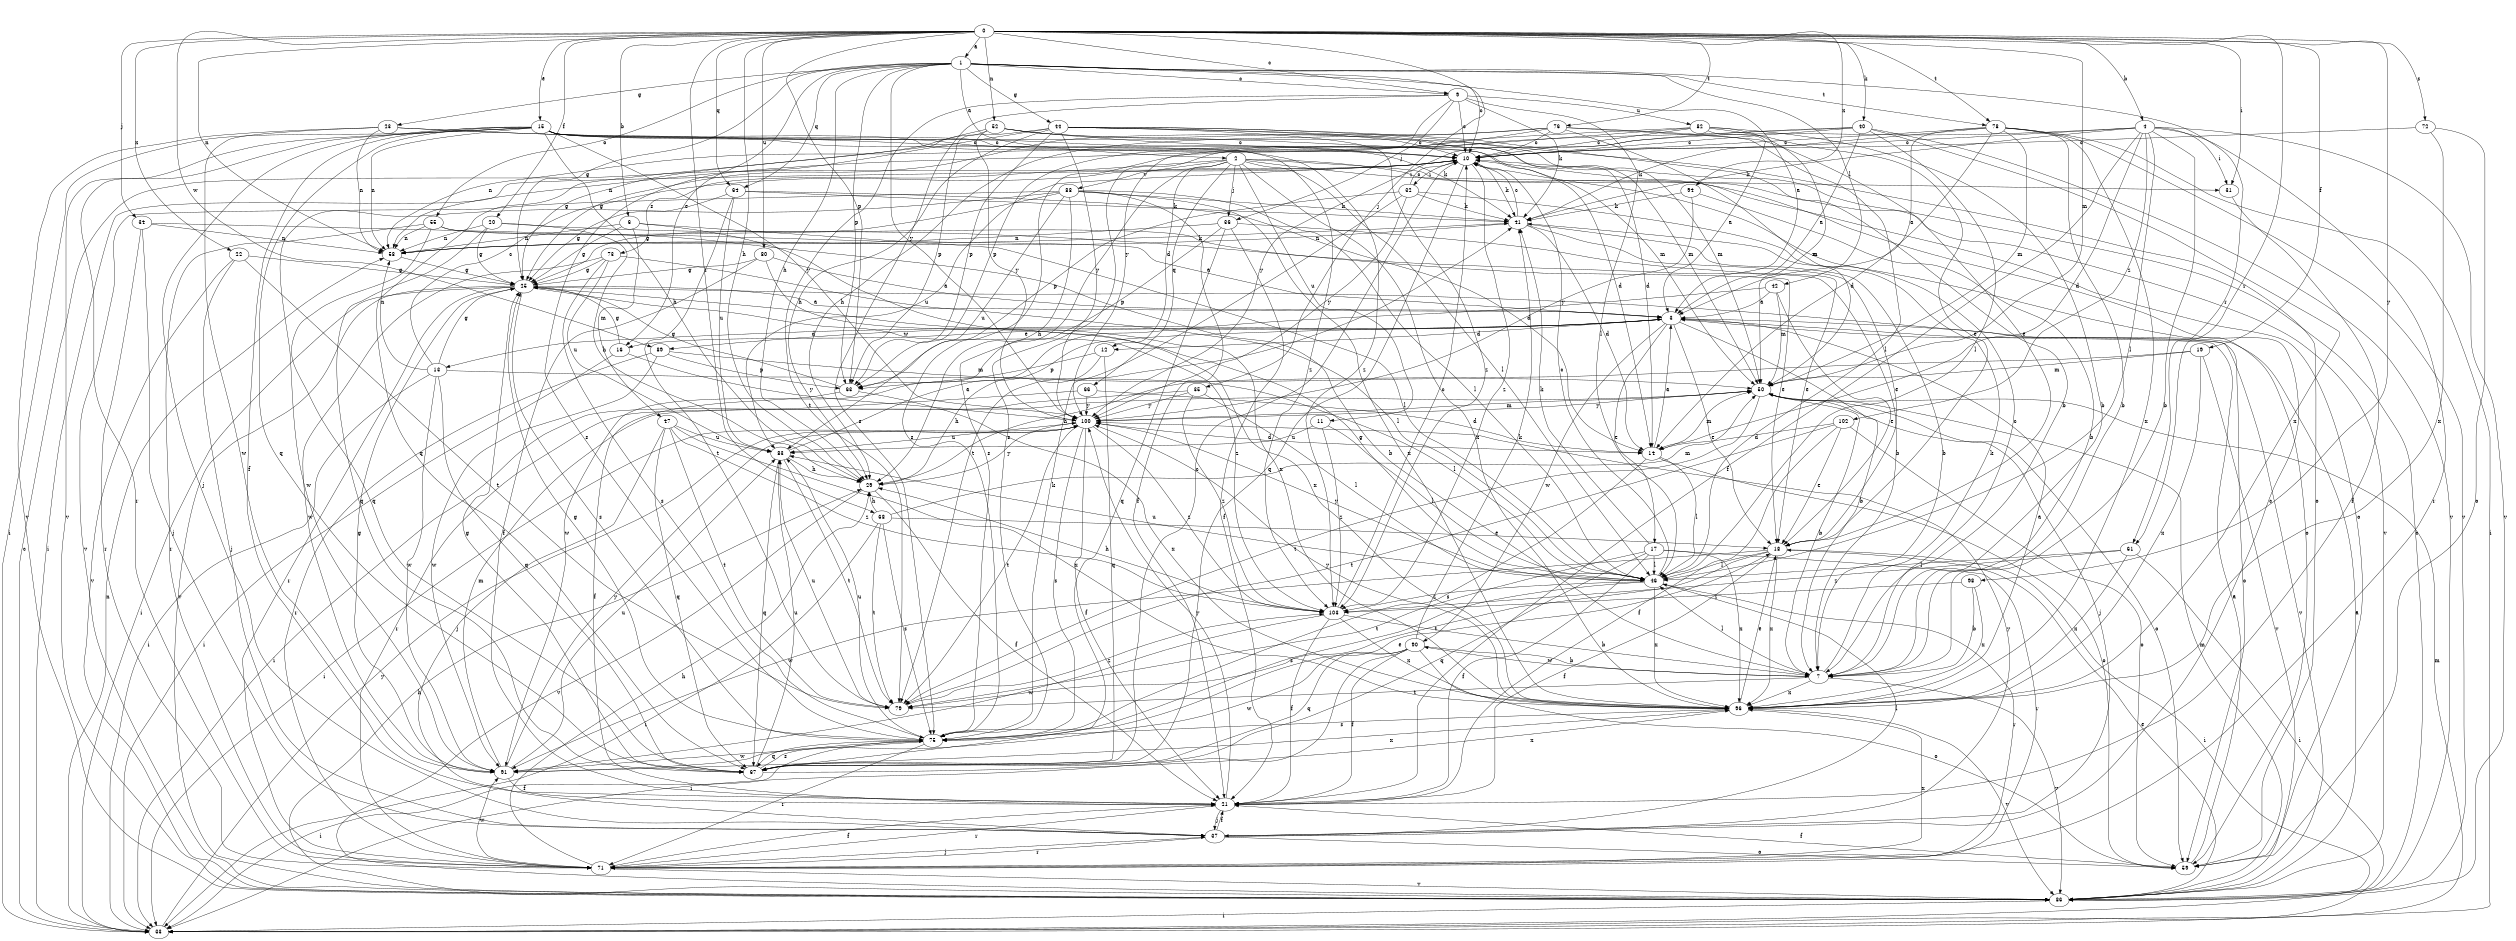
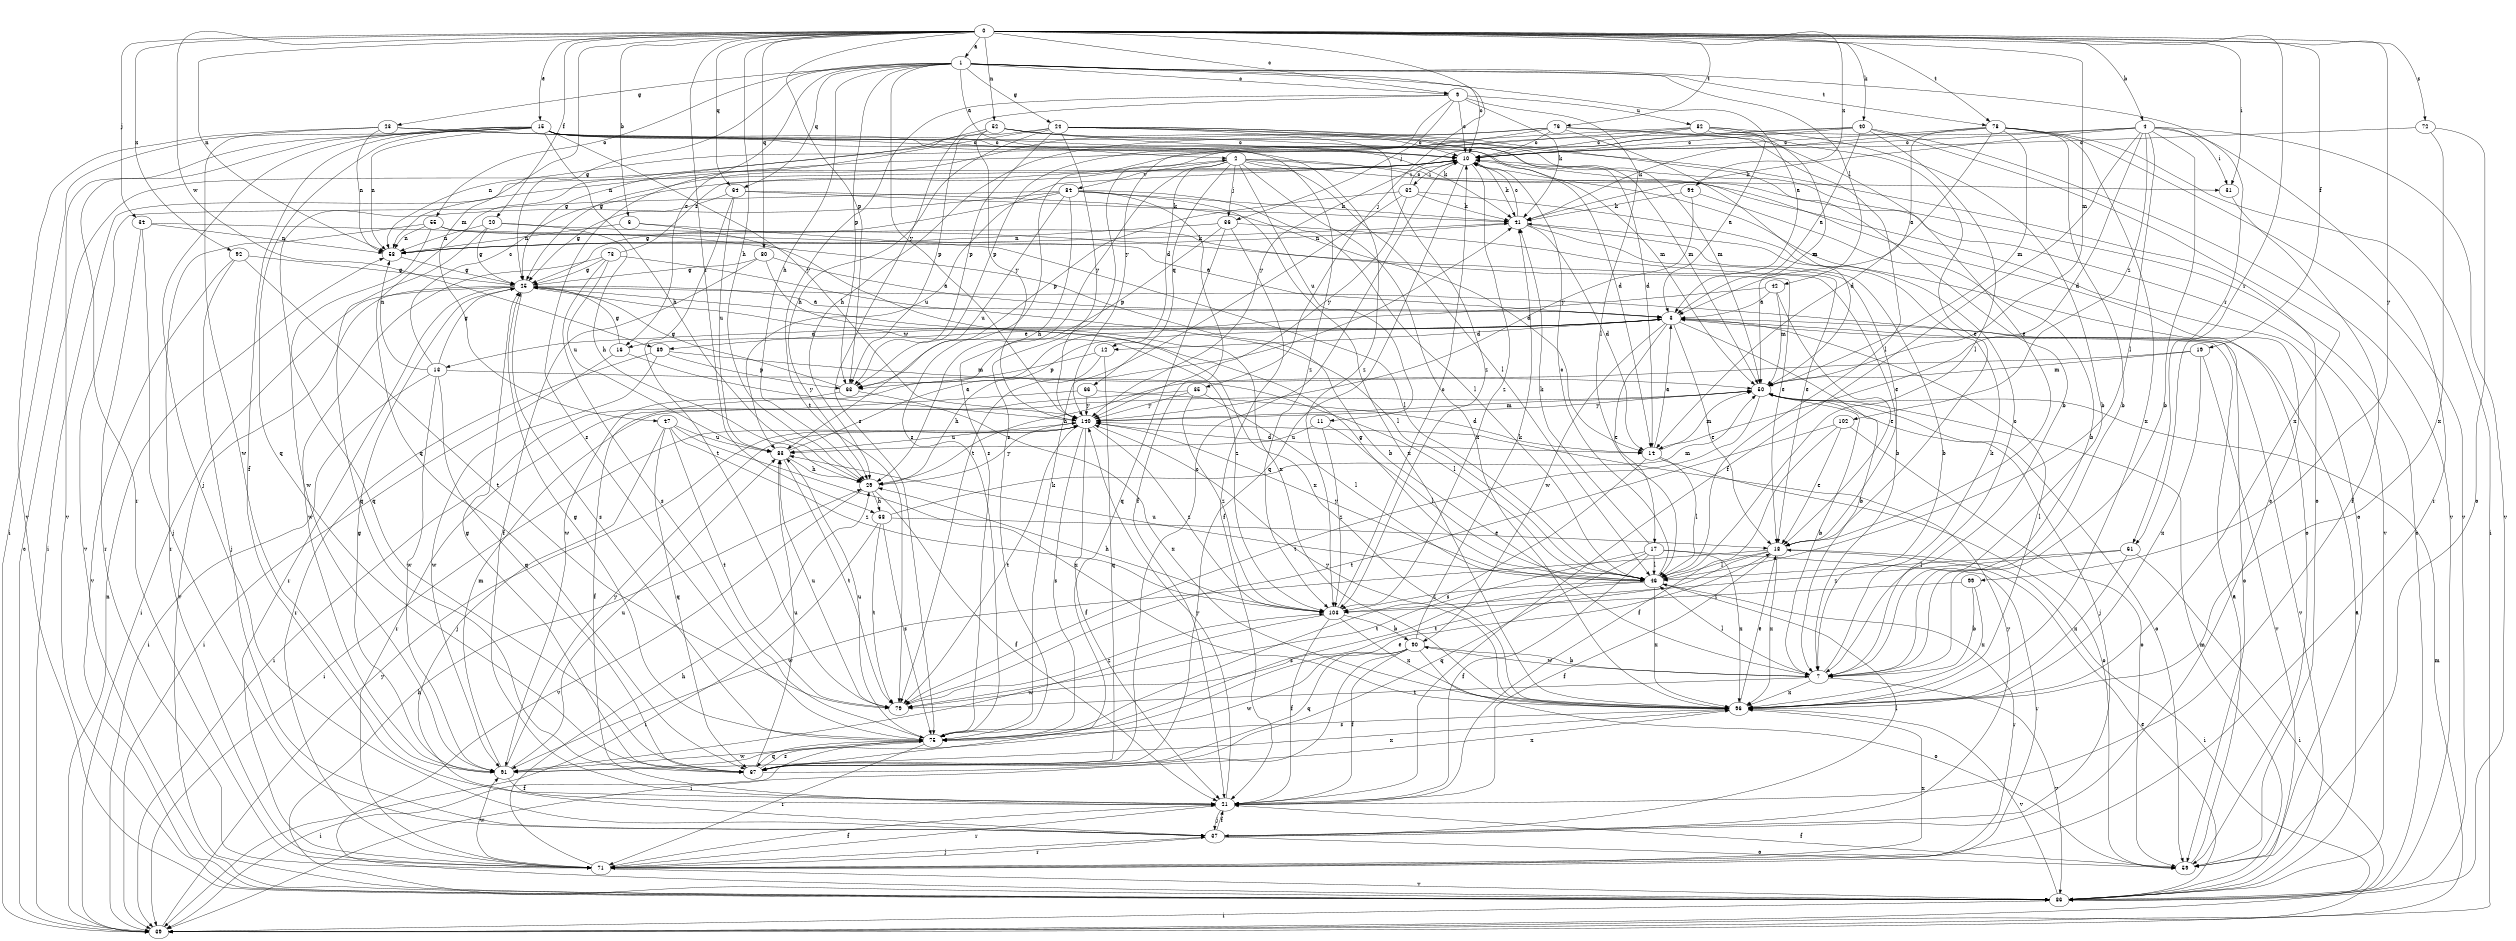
  strict digraph {
    0
    1
    4
    6
    9
    15
    19
    20
    29
    31
    34
    35
    40
    47
    50
    52
    n17 [label=58]
    63
    64
    68
    n21 [label=61]
    72
    76
    78
    80
    89
-   92 [label=22]
+   92
    94
-   99 [label=98]
+   99
    2
    3
    10
    16
    23
-   24 [label=44]
+   24
    25
    42
    55
-   100
+   100 [label=140]
    46
    75
    86
    7
    14
    21
    41
    71
    102
    96
    36
    79
    82
    59
-   33
+   33 [label=39]
    67
    103
    37
    18
    83
    91
    12
    66
    73
    n64 [label=11]
-   84 [label=88]
+   84
    13
    17
    90
    32
    0 -> 1 [label=a]
    0 -> 4 [label=b]
    0 -> 6 [label=b]
    0 -> 9 [label=c]
    0 -> 15 [label=e]
    0 -> 19 [label=f]
    0 -> 20 [label=f]
    0 -> 29 [label=h]
    0 -> 31 [label=i]
    0 -> 34 [label=j]
    0 -> 35 [label=j]
    0 -> 40 [label=k]
-   6 -> 47 [label=m]
+   0 -> 47 [label=m]
    0 -> 50 [label=m]
    0 -> 52 [label=n]
    0 -> n17 [label=n]
    0 -> 63 [label=p]
    0 -> 64 [label=q]
    0 -> 68 [label=r]
    0 -> n21 [label=r]
    0 -> 72 [label=s]
    0 -> 76 [label=t]
    0 -> 78 [label=t]
-   0 -> 80 [label=u]
+   0 -> 80 [label=q]
    0 -> 89 [label=w]
    0 -> 92 [label=x]
    0 -> 94 [label=x]
    0 -> 99 [label=y]
    1 -> 9 [label=c]
    1 -> 29 [label=h]
    1 -> 63 [label=p]
    1 -> 64 [label=q]
    1 -> n21 [label=r]
    1 -> 78 [label=t]
    1 -> 2 [label=a]
    1 -> 3 [label=a]
    1 -> 10 [label=c]
    1 -> 16 [label=e]
    1 -> 23 [label=g]
    1 -> 24 [label=g]
    1 -> 25 [label=g]
    1 -> 42 [label=l]
    1 -> 55 [label=o]
    1 -> 100 [label=y]
    4 -> 31 [label=i]
    4 -> 10 [label=c]
    4 -> 46 [label=l]
    4 -> 75 [label=s]
    4 -> 86 [label=v]
    4 -> 7 [label=b]
    4 -> 14 [label=d]
    4 -> 21 [label=f]
    4 -> 41 [label=k]
    4 -> 71 [label=r]
    4 -> 102 [label=z]
    6 -> n17 [label=n]
-   6 -> 25 [label=g]
    6 -> 46 [label=l]
    6 -> 96 [label=x]
    9 -> 10 [label=c]
    9 -> 100 [label=y]
    9 -> 46 [label=l]
    9 -> 75 [label=s]
    9 -> 41 [label=k]
    9 -> 36 [label=j]
    9 -> 79 [label=t]
    9 -> 82 [label=u]
    15 -> 29 [label=h]
    15 -> 50 [label=m]
    15 -> n17 [label=n]
    15 -> 10 [label=c]
    15 -> 100 [label=y]
    15 -> 86 [label=v]
    15 -> 21 [label=f]
    15 -> 41 [label=k]
    15 -> 71 [label=r]
    15 -> 59 [label=o]
    15 -> 33 [label=i]
    15 -> 67 [label=q]
    15 -> 103 [label=z]
    15 -> 37 [label=j]
    19 -> 29 [label=h]
    19 -> 50 [label=m]
    19 -> 86 [label=v]
    19 -> 96 [label=x]
    20 -> 29 [label=h]
    20 -> n17 [label=n]
    20 -> 25 [label=g]
    20 -> 67 [label=q]
    20 -> 18 [label=e]
    29 -> 100 [label=y]
    29 -> 86 [label=v]
    29 -> 21 [label=f]
    31 -> 21 [label=f]
    34 -> n17 [label=n]
    34 -> 7 [label=b]
    34 -> 71 [label=r]
    34 -> 37 [label=j]
    35 -> 100 [label=y]
    35 -> 46 [label=l]
    35 -> 71 [label=r]
    35 -> 103 [label=z]
    40 -> n17 [label=n]
    40 -> 3 [label=a]
    40 -> 10 [label=c]
    40 -> 100 [label=y]
    40 -> 46 [label=l]
    40 -> 86 [label=v]
    40 -> 96 [label=x]
    47 -> 96 [label=x]
    47 -> 79 [label=t]
    47 -> 67 [label=q]
    47 -> 103 [label=z]
    47 -> 37 [label=j]
    47 -> 83 [label=u]
    50 -> 100 [label=y]
    50 -> 7 [label=b]
    50 -> 79 [label=t]
    50 -> 59 [label=o]
    50 -> 37 [label=j]
    52 -> 50 [label=m]
    52 -> 63 [label=p]
    52 -> 10 [label=c]
    52 -> 25 [label=g]
    52 -> 100 [label=y]
    52 -> 14 [label=d]
    n17 -> 25 [label=g]
    n17 -> 41 [label=k]
    63 -> 25 [label=g]
    63 -> 21 [label=f]
    63 -> 96 [label=x]
    64 -> 25 [label=g]
    64 -> 14 [label=d]
    64 -> 41 [label=k]
    64 -> 79 [label=t]
    64 -> 83 [label=u]
-   68 -> 29 [label=h]
+   29 -> 68 [label=h]
    68 -> 50 [label=m]
    68 -> 75 [label=s]
    68 -> 79 [label=t]
    68 -> 33 [label=i]
    68 -> 18 [label=e]
    n21 -> 46 [label=l]
    n21 -> 96 [label=x]
    n21 -> 33 [label=i]
    n21 -> 103 [label=z]
    72 -> 10 [label=c]
    72 -> 96 [label=x]
    72 -> 59 [label=o]
    76 -> 29 [label=h]
    76 -> 50 [label=m]
    76 -> 63 [label=p]
    76 -> 10 [label=c]
    76 -> 25 [label=g]
    76 -> 46 [label=l]
    76 -> 18 [label=e]
    78 -> 50 [label=m]
    78 -> 3 [label=a]
    78 -> 10 [label=c]
    78 -> 86 [label=v]
    78 -> 7 [label=b]
    78 -> 14 [label=d]
    78 -> 41 [label=k]
    78 -> 96 [label=x]
    78 -> 33 [label=i]
    80 -> 3 [label=a]
    80 -> 25 [label=g]
    80 -> 21 [label=f]
    80 -> 96 [label=x]
    89 -> 50 [label=m]
    89 -> 63 [label=p]
    89 -> 71 [label=r]
    89 -> 91 [label=w]
    92 -> 25 [label=g]
    92 -> 86 [label=v]
    92 -> 79 [label=t]
    92 -> 37 [label=j]
    94 -> 100 [label=y]
    94 -> 7 [label=b]
    94 -> 41 [label=k]
    99 -> 7 [label=b]
    99 -> 96 [label=x]
    99 -> 103 [label=z]
    2 -> 31 [label=i]
    2 -> 46 [label=l]
    2 -> 75 [label=s]
    2 -> 86 [label=v]
    2 -> 96 [label=x]
    2 -> 36 [label=j]
    2 -> 59 [label=o]
    2 -> 12 [label=d]
    2 -> 66 [label=q]
-   2 -> 73 [label=s]
+   73 -> 2 [label=s]
    2 -> n64 [label=u]
    2 -> 84 [label=v]
    3 -> 89 [label=w]
    3 -> 16 [label=e]
    3 -> 86 [label=v]
    3 -> 7 [label=b]
    3 -> 18 [label=e]
    3 -> 12 [label=d]
    3 -> 13 [label=d]
    3 -> 17 [label=e]
    3 -> 90 [label=w]
    10 -> 41 [label=k]
    10 -> 33 [label=i]
    10 -> 67 [label=q]
    10 -> 103 [label=z]
    10 -> 83 [label=u]
    10 -> 32 [label=i]
    16 -> 25 [label=g]
    16 -> 100 [label=y]
    16 -> 33 [label=i]
    23 -> n17 [label=n]
    23 -> 10 [label=c]
    23 -> 86 [label=v]
    23 -> 103 [label=z]
    23 -> 91 [label=w]
    24 -> 29 [label=h]
    24 -> 50 [label=m]
    24 -> 63 [label=p]
    24 -> 10 [label=c]
    24 -> 100 [label=y]
    24 -> 75 [label=s]
    24 -> 7 [label=b]
    24 -> 14 [label=d]
    24 -> 67 [label=q]
    24 -> 103 [label=z]
    25 -> 3 [label=a]
    25 -> 75 [label=s]
    25 -> 86 [label=v]
    25 -> 71 [label=r]
    25 -> 59 [label=o]
    25 -> 33 [label=i]
    25 -> 103 [label=z]
    42 -> 50 [label=m]
    42 -> 3 [label=a]
    42 -> 18 [label=e]
    42 -> 91 [label=w]
    55 -> n17 [label=n]
    55 -> 3 [label=a]
    55 -> 7 [label=b]
    55 -> 71 [label=r]
    55 -> 67 [label=q]
    100 -> 50 [label=m]
    100 -> 75 [label=s]
    100 -> 14 [label=d]
    100 -> 21 [label=f]
    100 -> 79 [label=t]
    100 -> 33 [label=i]
    100 -> 103 [label=z]
    100 -> 83 [label=u]
    46 -> 10 [label=c]
    46 -> 25 [label=g]
    46 -> 100 [label=y]
    46 -> 75 [label=s]
    46 -> 71 [label=r]
    46 -> 96 [label=x]
    46 -> 103 [label=z]
    46 -> 83 [label=u]
    75 -> 25 [label=g]
    75 -> 41 [label=k]
    75 -> 71 [label=r]
    75 -> 33 [label=i]
    75 -> 67 [label=q]
    75 -> 18 [label=e]
    75 -> 83 [label=u]
    75 -> 91 [label=w]
    86 -> 29 [label=h]
    86 -> 50 [label=m]
    86 -> 3 [label=a]
    86 -> 10 [label=c]
    86 -> 33 [label=i]
    86 -> 18 [label=e]
    7 -> 10 [label=c]
    7 -> 46 [label=l]
    7 -> 86 [label=v]
    7 -> 41 [label=k]
    7 -> 96 [label=x]
    7 -> 79 [label=t]
    7 -> 90 [label=w]
    14 -> 50 [label=m]
    14 -> 3 [label=a]
    14 -> 46 [label=l]
    14 -> 75 [label=s]
    14 -> 59 [label=o]
    21 -> 100 [label=y]
    21 -> 71 [label=r]
    21 -> 37 [label=j]
    41 -> n17 [label=n]
    41 -> 10 [label=c]
    41 -> 7 [label=b]
    41 -> 14 [label=d]
    41 -> 18 [label=e]
    71 -> 29 [label=h]
    71 -> 86 [label=v]
    71 -> 21 [label=f]
    71 -> 96 [label=x]
    71 -> 37 [label=j]
    71 -> 91 [label=w]
-   102 -> 14 [label=d]
    102 -> 21 [label=f]
    102 -> 79 [label=t]
    102 -> 59 [label=o]
    102 -> 18 [label=e]
-   96 -> 3 [label=a]
+   96 -> 3 [label=l]
    96 -> 100 [label=y]
    96 -> 75 [label=s]
-   96 -> 86 [label=v]
+   86 -> 96 [label=v]
    96 -> 18 [label=e]
    36 -> n17 [label=n]
    36 -> 63 [label=p]
    36 -> 21 [label=f]
    36 -> 67 [label=q]
    36 -> 18 [label=e]
    79 -> 103 [label=z]
    79 -> 83 [label=u]
    82 -> 50 [label=m]
    82 -> n17 [label=n]
    82 -> 3 [label=a]
    82 -> 10 [label=c]
    82 -> 75 [label=s]
    82 -> 7 [label=b]
    82 -> 18 [label=e]
    59 -> 3 [label=a]
    59 -> 21 [label=f]
    33 -> 50 [label=m]
    33 -> n17 [label=n]
    33 -> 10 [label=c]
    33 -> 100 [label=y]
    67 -> 10 [label=c]
    67 -> 25 [label=g]
    67 -> 75 [label=s]
    67 -> 96 [label=x]
    67 -> 83 [label=u]
    103 -> 29 [label=h]
    103 -> 10 [label=c]
-   103 -> 7 [label=b]
+   103 -> 90 [label=b]
    103 -> 21 [label=f]
    103 -> 96 [label=x]
    103 -> 91 [label=w]
    37 -> 10 [label=c]
    37 -> 100 [label=y]
    37 -> 46 [label=l]
    37 -> 21 [label=f]
    37 -> 71 [label=r]
    37 -> 59 [label=o]
    18 -> 46 [label=l]
    18 -> 21 [label=f]
    18 -> 96 [label=x]
    18 -> 79 [label=t]
    18 -> 33 [label=i]
    18 -> 91 [label=w]
    83 -> 29 [label=h]
    83 -> 3 [label=a]
    83 -> 79 [label=t]
-   83 -> 67 [label=q]
    91 -> 50 [label=m]
    91 -> 25 [label=g]
    91 -> 100 [label=y]
    91 -> 21 [label=f]
    91 -> 96 [label=x]
    91 -> 83 [label=u]
    12 -> 29 [label=h]
    12 -> 63 [label=p]
    12 -> 67 [label=q]
    66 -> 100 [label=y]
    66 -> 14 [label=d]
    66 -> 33 [label=i]
    73 -> 25 [label=g]
    73 -> 46 [label=l]
    73 -> 75 [label=s]
    73 -> 83 [label=u]
    73 -> 91 [label=w]
    n64 -> 46 [label=l]
    n64 -> 103 [label=z]
    n64 -> 83 [label=u]
    84 -> 29 [label=h]
    84 -> 25 [label=g]
    84 -> 46 [label=l]
    84 -> 86 [label=v]
    84 -> 21 [label=f]
    84 -> 41 [label=k]
    84 -> 96 [label=x]
    84 -> 83 [label=u]
    84 -> 91 [label=w]
    13 -> n17 [label=n]
    13 -> 10 [label=c]
    13 -> 25 [label=g]
    13 -> 46 [label=l]
    13 -> 33 [label=i]
    13 -> 67 [label=q]
    13 -> 91 [label=w]
    17 -> 46 [label=l]
    17 -> 21 [label=f]
    17 -> 41 [label=k]
    17 -> 71 [label=r]
    17 -> 96 [label=x]
    17 -> 79 [label=t]
    17 -> 67 [label=q]
    90 -> 7 [label=b]
    90 -> 21 [label=f]
    90 -> 41 [label=k]
    90 -> 59 [label=o]
    90 -> 33 [label=i]
    90 -> 67 [label=q]
    90 -> 91 [label=w]
    32 -> 63 [label=p]
    32 -> 10 [label=c]
    32 -> 100 [label=y]
    32 -> 41 [label=k]
    32 -> 79 [label=t]
    32 -> 59 [label=o]
  }
